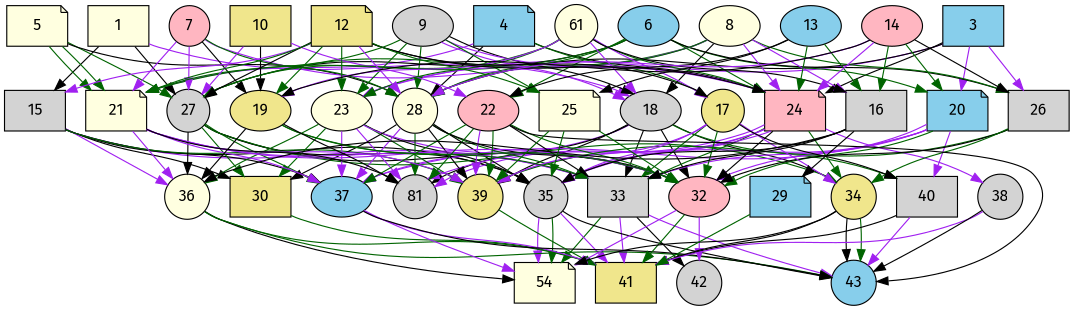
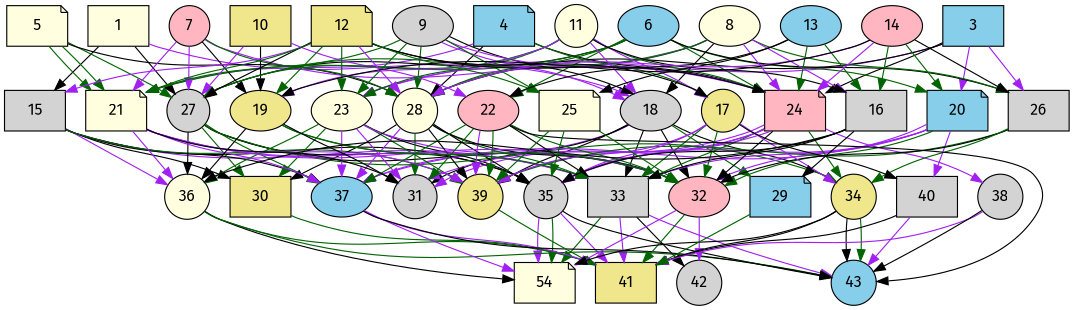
  digraph {
    fontname="Fira Sans"
    node [alpha=0.11 fillcolor=lightgrey fontname="Fira Sans" shape=circle style=filled]
    edge [color=darkgreen fontname="Fira Sans"]
    1 [alpha=0.09 expect_size=31792128 fillcolor=lightyellow shape=box]
    15 [alpha=0.18 expect_size=8682496 shape=box]
    18 [alpha=0.06 expect_size=46601216 shape=ellipse]
    27 [alpha=0.02 expect_size=10552320]
    30 [alpha=0.02 expect_size=16498688 fillcolor=khaki shape=box]
    33 [alpha=0.18 expect_size=37016576 shape=box]
    35 [alpha=0.17 expect_size=39864320]
    36 [alpha=0.19 expect_size=15657984 fillcolor=lightyellow]
    37 [alpha=0.09 expect_size=40911872 fillcolor=skyblue shape=ellipse]
    39 [alpha=0.04 expect_size=21735424 fillcolor=khaki]
    32 [expect_size=29677568 fillcolor=lightpink shape=ellipse]
    34 [alpha=0.07 expect_size=42777600 fillcolor=khaki]
    40 [alpha=0.18 expect_size=34503680 shape=box]
-   31 [alpha=0.14 expect_size=5832704 label=81]
+   31 [alpha=0.14 expect_size=5832704]
    41 [alpha=0.08 expect_size=38689792 fillcolor=khaki shape=box]
    42 [alpha=0.06 expect_size=24485888]
    n17 [alpha=0.10 expect_size=46995456 fillcolor=lightyellow label=54 shape=note]
    43 [alpha=0.03 expect_size=50897920 fillcolor=skyblue]
    3 [expect_size=20170752 fillcolor=skyblue shape=box]
    20 [alpha=0.15 expect_size=21498880 fillcolor=skyblue shape=note]
    23 [alpha=0.02 expect_size=49267712 fillcolor=lightyellow shape=ellipse]
    24 [alpha=0.19 expect_size=30734336 fillcolor=lightpink shape=note]
    26 [expect_size=15757312 shape=box]
    28 [alpha=0.10 expect_size=21553152 fillcolor=lightyellow]
    38 [alpha=0.17 expect_size=44952576]
    4 [alpha=0.00 expect_size=45330432 fillcolor=skyblue shape=note]
    17 [alpha=0.05 expect_size=22165504 fillcolor=khaki]
    21 [alpha=0.10 expect_size=41641984 fillcolor=lightyellow shape=note]
    5 [expect_size=39809024 fillcolor=lightyellow shape=note]
    6 [alpha=0.14 expect_size=28811264 fillcolor=skyblue shape=ellipse]
    22 [alpha=0.03 expect_size=24249344 fillcolor=lightpink shape=ellipse]
    7 [alpha=0.10 expect_size=28940288 fillcolor=lightpink]
    19 [alpha=0.12 expect_size=5497856 fillcolor=khaki shape=ellipse]
    16 [alpha=0.18 expect_size=35375104 shape=box]
    29 [alpha=0.05 expect_size=35125248 fillcolor=skyblue shape=note]
    8 [alpha=0.03 expect_size=46383104 fillcolor=lightyellow shape=ellipse]
    9 [alpha=0.07 expect_size=21299200 shape=ellipse]
    25 [alpha=0.10 expect_size=20491264 fillcolor=lightyellow shape=note]
    10 [alpha=0.09 expect_size=7861248 fillcolor=khaki shape=box]
-   11 [alpha=0.13 expect_size=42619904 fillcolor=lightyellow label=61]
+   11 [alpha=0.13 expect_size=42619904 fillcolor=lightyellow]
    12 [expect_size=17062912 fillcolor=khaki shape=note]
    13 [alpha=0.12 expect_size=28683264 fillcolor=skyblue shape=ellipse]
    14 [alpha=0.16 expect_size=8302592 fillcolor=lightpink shape=ellipse]
    1 -> 15 [color=black]
    1 -> 18 [color=purple]
    1 -> 27 [color=black]
    15 -> 30 [color=black]
    15 -> 33 [color=purple]
    15 -> 35 [color=black]
    15 -> 36 [color=purple]
    15 -> 37 [color=black]
    15 -> 39
    18 -> 33 [color=black]
    18 -> 37 [color=purple]
    18 -> 39 [color=black]
    18 -> 32 [color=black]
    18 -> 34 [color=black]
-   18 -> 40
+   18 -> 29
    18 -> 31 [color=black]
    27 -> 30
    27 -> 35 [color=black]
    27 -> 36 [color=black]
    27 -> 37
    27 -> 32 [color=black]
    27 -> 34
    30 -> 41
    33 -> 41 [color=purple]
    33 -> 42 [color=black]
    33 -> n17
    33 -> 43 [color=purple]
    35 -> 41 [color=purple]
    35 -> n17 [color=purple]
    35 -> n17
    35 -> 43 [color=black]
    36 -> 41
    36 -> n17 [color=black]
    36 -> 43
    37 -> 41 [color=purple]
    37 -> n17 [color=purple]
    37 -> 43 [color=black]
    39 -> 41
    32 -> 41
    32 -> 42 [color=purple]
    32 -> n17 [color=purple]
    34 -> 41 [color=black]
    34 -> n17 [color=black]
    34 -> 43 [color=black]
    34 -> 43
    40 -> 41 [color=black]
    40 -> 43 [color=purple]
    3 -> 20 [color=purple]
    3 -> 23 [color=purple]
    3 -> 24 [color=black]
    3 -> 26 [color=purple]
    3 -> 28 [color=black]
    20 -> 33 [color=purple]
    20 -> 35 [color=purple]
    20 -> 37 [color=purple]
    20 -> 32 [color=purple]
    20 -> 32
    20 -> 40 [color=purple]
    23 -> 30
    23 -> 35 [color=black]
    23 -> 36
    23 -> 37 [color=purple]
    23 -> 39
    23 -> 32 [color=purple]
    23 -> 31 [color=purple]
    24 -> 33
    24 -> 35 [color=purple]
    24 -> 39 [color=purple]
    24 -> 32 [color=black]
    24 -> 34
    24 -> 31 [color=purple]
    24 -> 31 [color=purple]
    24 -> 38 [color=purple]
    26 -> 39
    26 -> 32 [color=black]
    26 -> 34
    28 -> 30 [color=black]
    28 -> 33
    28 -> 35 [color=black]
    28 -> 37 [color=purple]
    28 -> 39 [color=black]
    28 -> 32 [color=black]
    28 -> 31
    38 -> 41 [color=purple]
    38 -> 43 [color=black]
    4 -> 24 [color=black]
    4 -> 28 [color=black]
    4 -> 17
    4 -> 21 [color=purple]
    17 -> 33
    17 -> 35 [color=purple]
    17 -> 39 [color=purple]
    17 -> 32
    17 -> 34 [color=purple]
    17 -> 40 [color=black]
    21 -> 33 [color=purple]
    21 -> 36 [color=purple]
    21 -> 37 [color=purple]
    21 -> 39 [color=purple]
    21 -> 32 [color=purple]
    21 -> 31 [color=black]
    5 -> 27
    5 -> 28 [color=black]
    5 -> 21
    5 -> 21
    6 -> 27 [color=black]
    6 -> 20
    6 -> 24
    6 -> 26 [color=black]
    6 -> 28
    6 -> 21
    6 -> 22
    22 -> 33 [color=black]
    22 -> 37
    22 -> 39 [color=purple]
    22 -> 39
    22 -> 32
    22 -> 31
    22 -> 43 [color=black]
    7 -> 27 [color=purple]
    7 -> 24 [color=purple]
    7 -> 28
    7 -> 21 [color=purple]
    7 -> 19 [color=black]
    19 -> 33
    19 -> 36 [color=black]
    19 -> 32
    19 -> 31 [color=black]
    16 -> 33 [color=black]
    16 -> 35 [color=black]
    16 -> 36 [color=black]
    16 -> 29 [color=black]
    29 -> 41
    8 -> 18 [color=black]
    8 -> 27
    8 -> 23 [color=purple]
    8 -> 24 [color=purple]
    8 -> 26
    8 -> 28
    8 -> 16 [color=purple]
    9 -> 18 [color=purple]
    9 -> 18 [color=black]
    9 -> 23
    9 -> 24 [color=purple]
    9 -> 28
    9 -> 21
    9 -> 25
    25 -> 35
    25 -> 39
    25 -> 32
    10 -> 27 [color=purple]
    10 -> 22 [color=purple]
    10 -> 19 [color=black]
    11 -> 18 [color=purple]
    11 -> 27
    11 -> 23
    11 -> 24
    11 -> 17 [color=purple]
    11 -> 19 [color=purple]
    11 -> 16 [color=black]
    12 -> 15 [color=purple]
    12 -> 27 [color=black]
    12 -> 23
    12 -> 24 [color=black]
    12 -> 28 [color=purple]
    12 -> 17 [color=black]
    12 -> 21
    12 -> 19
    12 -> 25
    13 -> 24
    13 -> 22 [color=black]
    13 -> 16
    13 -> 25 [color=black]
    14 -> 20
    14 -> 24 [color=purple]
    14 -> 26 [color=black]
    14 -> 28 [color=purple]
    14 -> 19 [color=black]
    14 -> 16
  }
